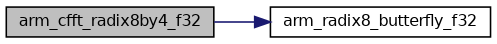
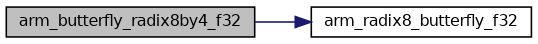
  digraph {
    rankdir=LR
    node [color=black fontname=Helvetica fontsize=10 shape=record style=filled]
-   n1 [fillcolor=grey75 fontcolor=black height=0.2 label=arm_cfft_radix8by4_f32 width=0.4]
+   n1 [fillcolor=grey75 fontcolor=black height=0.2 label=arm_butterfly_radix8by4_f32 width=0.4]
    n2 [fillcolor=white height=0.2 label=arm_radix8_butterfly_f32 width=0.4]
    n1 -> n2 [color=midnightblue fontname=Helvetica fontsize=10 labelfontname=Helvetica labelfontsize=10 style=solid]
  }
